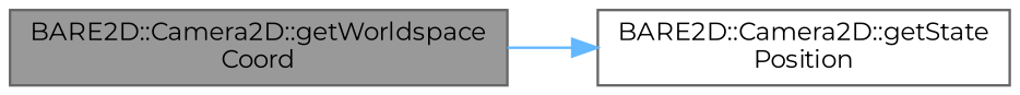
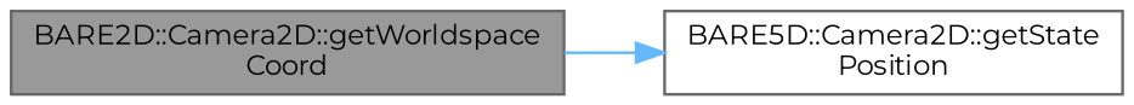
  digraph {
    rankdir=LR
    fontname=Montserrat
    node [fontname=Montserrat fontsize=10 shape=box style=filled]
    n1 [color=gray40 fillcolor=grey60 fontcolor=black height=0.2 label="BARE2D::Camera2D::getWorldspace\lCoord" width=0.4]
-   n2 [color=grey40 fillcolor=white height=0.2 label="BARE2D::Camera2D::getState\lPosition" width=0.4]
+   n2 [color=grey40 fillcolor=white height=0.2 label="BARE5D::Camera2D::getState\lPosition" width=0.4]
    n1 -> n2 [color=steelblue1 fontname=Montserrat fontsize=10 labelfontname=Helvetica labelfontsize=10 style=solid]
  }
